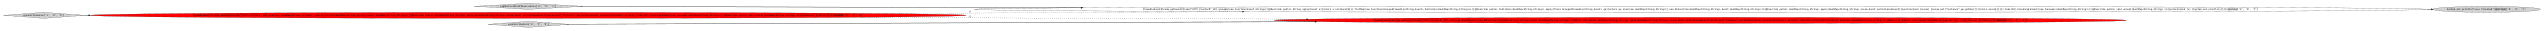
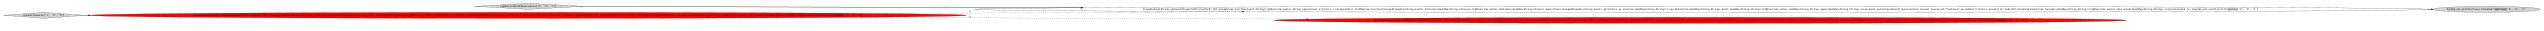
  digraph {
    rankdir=LR
    fontname="JetBrains Mono"
    node [fillcolor=lightgray shape=ellipse style=filled fontname="JetBrains Mono"]
    edge [style=bold fontname="JetBrains Mono"]
    n1 [label="unsubscribeScan['1', '0', '0']" shape=diamond]
    n2 [fillcolor=red label="FlowableEventStream.getEventStream(\"HTTP-ClusterB\",20).scan(new HashMap<String,String>(),new BiFunction<HashMap<String,String>,Event,HashMap<String,String>>(){@Override public HashMap<String,String> apply(HashMap<String,String> accum,Event perInstanceEvent){accum.put(\"instance\",perInstanceEvent.instanceId)return accum}}).take(10).blockingForEach(new Consumer<HashMap<String,String>>(){@Override public void accept(HashMap<String,String> v){System.out.println(v)}})@@@3@@@['1', '0', '0']"]
    n3 [label="System.out.println(\"**** finished\")@@@29@@@['0', '0', '1']"]
    n4 [fillcolor=white label="FlowableEventStream.getEventStream(\"HTTP-ClusterB\",20).groupBy(new Function<Event,String>(){@Override public String apply(Event e){return e.instanceId}}).flatMap(new Function<GroupedFlowable<String,Event>,Publisher<HashMap<String,String>>>(){@Override public Publisher<HashMap<String,String>> apply(final GroupedFlowable<String,Event> ge){return ge.scan(new HashMap<String,String>(),new BiFunction<HashMap<String,String>,Event,HashMap<String,String>>(){@Override public HashMap<String,String> apply(HashMap<String,String> accum,Event perInstanceEvent){synchronized (accum) {accum.put(\"instance\",ge.getKey())}return accum}})}}).take(10).blockingForEach(new Consumer<HashMap<String,String>>(){@Override public void accept(HashMap<String,String> v){synchronized (v) {System.out.println(v)}}})@@@3@@@['0', '0', '1']"]
    n5 [fillcolor=red label="FlowableEventStream.getEventStream(\"HTTP-ClusterB\",20).scan(new HashMap<>(),new BiFunction<HashMap<String,String>,Event,HashMap<String,String>>(){@Override public HashMap<String,String> apply(HashMap<String,String> accum,Event perInstanceEvent){accum.put(\"instance\",perInstanceEvent.instanceId)return accum}}).take(10).blockingForEach(new Consumer<HashMap<String,String>>(){@Override public void accept(HashMap<String,String> v){System.out.println(v)}})@@@3@@@['0', '1', '0']"]
    n6 [label="zipObservableOfObservables['0', '0', '1']" shape=diamond]
-   n7 [label="unsubscribeScan['0', '1', '0']" shape=diamond]
    n1 -> n2
    n2 -> n4 [label=0 style=dashed]
    n2 -> n5 [label=0 style=dashed]
    n4 -> n3
    n6 -> n4
-   n7 -> n5
  }
